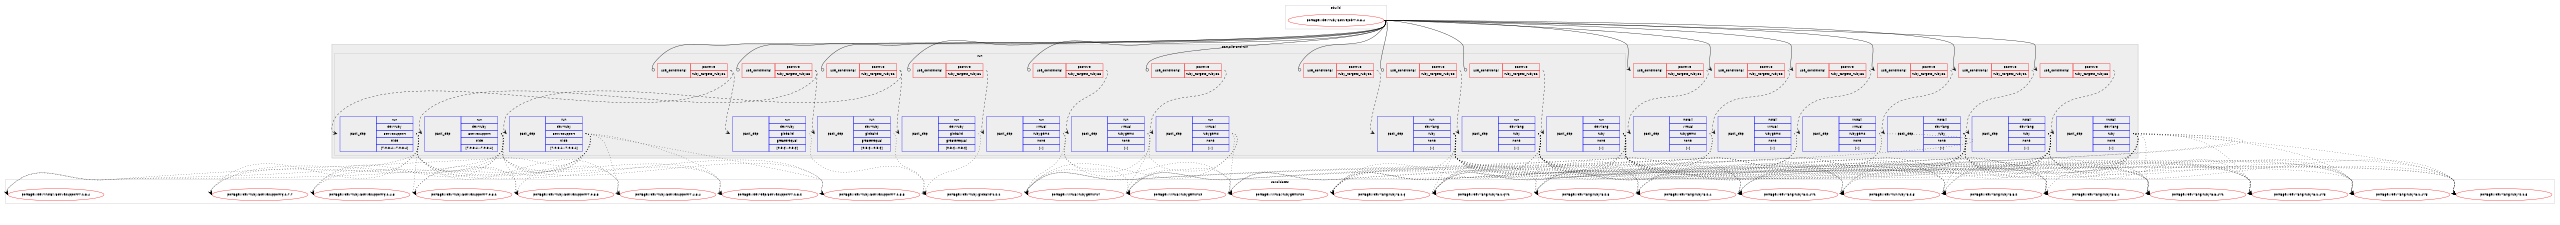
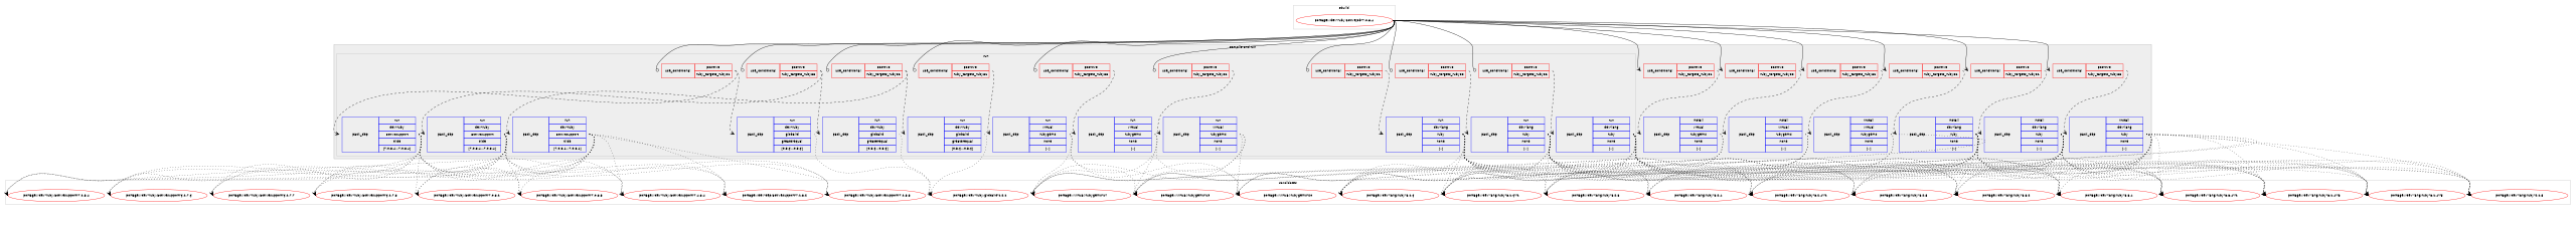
  digraph {
    compound=true
    concentrate=true
    fontname=Helvetica
    fontsize=10
    newrank=true
    rankdir=TB
    ranksep=1.5
    node [color=red fontname=Helvetica fontsize=10 shape=none]
    edge [arrowhead=vee headport=w style=dotted tailport=e weight=100]
    n1 [label="portage://dev-ruby/activejob-7.0.8.4" width=4 shape=""]
    n2 [color=blue label=<<TABLE BORDER="0" CELLBORDER="1" CELLSPACING="0" CELLPADDING="4" WIDTH="220"><TR><TD ROWSPAN="6" CELLPADDING="30">pack_dep</TD></TR><TR><TD WIDTH="110">install</TD></TR><TR><TD>dev-lang</TD></TR><TR><TD>ruby</TD></TR><TR><TD>none</TD></TR><TR><TD>[,,]</TD></TR></TABLE>>]
    n3 [label=<<TABLE BORDER="0" CELLBORDER="1" CELLSPACING="0" CELLPADDING="4"><TR><TD ROWSPAN="3" CELLPADDING="10">use_conditional</TD></TR><TR><TD>positive</TD></TR><TR><TD>ruby_targets_ruby31</TD></TR></TABLE>>]
    n4 [color=blue label=<<TABLE BORDER="0" CELLBORDER="1" CELLSPACING="0" CELLPADDING="4" WIDTH="220"><TR><TD ROWSPAN="6" CELLPADDING="30">pack_dep</TD></TR><TR><TD WIDTH="110">install</TD></TR><TR><TD>virtual</TD></TR><TR><TD>rubygems</TD></TR><TR><TD>none</TD></TR><TR><TD>[,,]</TD></TR></TABLE>>]
    n5 [label=<<TABLE BORDER="0" CELLBORDER="1" CELLSPACING="0" CELLPADDING="4"><TR><TD ROWSPAN="3" CELLPADDING="10">use_conditional</TD></TR><TR><TD>positive</TD></TR><TR><TD>ruby_targets_ruby31</TD></TR></TABLE>>]
    n6 [color=blue label=<<TABLE BORDER="0" CELLBORDER="1" CELLSPACING="0" CELLPADDING="4" WIDTH="220"><TR><TD ROWSPAN="6" CELLPADDING="30">pack_dep</TD></TR><TR><TD WIDTH="110">install</TD></TR><TR><TD>dev-lang</TD></TR><TR><TD>ruby</TD></TR><TR><TD>none</TD></TR><TR><TD>[,,]</TD></TR></TABLE>>]
    n7 [label=<<TABLE BORDER="0" CELLBORDER="1" CELLSPACING="0" CELLPADDING="4"><TR><TD ROWSPAN="3" CELLPADDING="10">use_conditional</TD></TR><TR><TD>positive</TD></TR><TR><TD>ruby_targets_ruby32</TD></TR></TABLE>>]
    n8 [color=blue label=<<TABLE BORDER="0" CELLBORDER="1" CELLSPACING="0" CELLPADDING="4" WIDTH="220"><TR><TD ROWSPAN="6" CELLPADDING="30">pack_dep</TD></TR><TR><TD WIDTH="110">install</TD></TR><TR><TD>virtual</TD></TR><TR><TD>rubygems</TD></TR><TR><TD>none</TD></TR><TR><TD>[,,]</TD></TR></TABLE>>]
    n9 [label=<<TABLE BORDER="0" CELLBORDER="1" CELLSPACING="0" CELLPADDING="4"><TR><TD ROWSPAN="3" CELLPADDING="10">use_conditional</TD></TR><TR><TD>positive</TD></TR><TR><TD>ruby_targets_ruby32</TD></TR></TABLE>>]
    n10 [color=blue label=<<TABLE BORDER="0" CELLBORDER="1" CELLSPACING="0" CELLPADDING="4" WIDTH="220"><TR><TD ROWSPAN="6" CELLPADDING="30">pack_dep</TD></TR><TR><TD WIDTH="110">install</TD></TR><TR><TD>dev-lang</TD></TR><TR><TD>ruby</TD></TR><TR><TD>none</TD></TR><TR><TD>[,,]</TD></TR></TABLE>>]
    n11 [label=<<TABLE BORDER="0" CELLBORDER="1" CELLSPACING="0" CELLPADDING="4"><TR><TD ROWSPAN="3" CELLPADDING="10">use_conditional</TD></TR><TR><TD>positive</TD></TR><TR><TD>ruby_targets_ruby33</TD></TR></TABLE>>]
    n12 [color=blue label=<<TABLE BORDER="0" CELLBORDER="1" CELLSPACING="0" CELLPADDING="4" WIDTH="220"><TR><TD ROWSPAN="6" CELLPADDING="30">pack_dep</TD></TR><TR><TD WIDTH="110">install</TD></TR><TR><TD>virtual</TD></TR><TR><TD>rubygems</TD></TR><TR><TD>none</TD></TR><TR><TD>[,,]</TD></TR></TABLE>>]
    n13 [label=<<TABLE BORDER="0" CELLBORDER="1" CELLSPACING="0" CELLPADDING="4"><TR><TD ROWSPAN="3" CELLPADDING="10">use_conditional</TD></TR><TR><TD>positive</TD></TR><TR><TD>ruby_targets_ruby33</TD></TR></TABLE>>]
    n14 [color=blue label=<<TABLE BORDER="0" CELLBORDER="1" CELLSPACING="0" CELLPADDING="4" WIDTH="220"><TR><TD ROWSPAN="6" CELLPADDING="30">pack_dep</TD></TR><TR><TD WIDTH="110">run</TD></TR><TR><TD>dev-lang</TD></TR><TR><TD>ruby</TD></TR><TR><TD>none</TD></TR><TR><TD>[,,]</TD></TR></TABLE>>]
    n15 [label=<<TABLE BORDER="0" CELLBORDER="1" CELLSPACING="0" CELLPADDING="4"><TR><TD ROWSPAN="3" CELLPADDING="10">use_conditional</TD></TR><TR><TD>positive</TD></TR><TR><TD>ruby_targets_ruby31</TD></TR></TABLE>>]
    n16 [color=blue label=<<TABLE BORDER="0" CELLBORDER="1" CELLSPACING="0" CELLPADDING="4" WIDTH="220"><TR><TD ROWSPAN="6" CELLPADDING="30">pack_dep</TD></TR><TR><TD WIDTH="110">run</TD></TR><TR><TD>dev-ruby</TD></TR><TR><TD>activesupport</TD></TR><TR><TD>tilde</TD></TR><TR><TD>[7.0.8.4,,,7.0.8.4]</TD></TR></TABLE>>]
    n17 [color=blue label=<<TABLE BORDER="0" CELLBORDER="1" CELLSPACING="0" CELLPADDING="4" WIDTH="220"><TR><TD ROWSPAN="6" CELLPADDING="30">pack_dep</TD></TR><TR><TD WIDTH="110">run</TD></TR><TR><TD>dev-ruby</TD></TR><TR><TD>globalid</TD></TR><TR><TD>greaterequal</TD></TR><TR><TD>[0.3.6,,,0.3.6]</TD></TR></TABLE>>]
    n18 [label=<<TABLE BORDER="0" CELLBORDER="1" CELLSPACING="0" CELLPADDING="4"><TR><TD ROWSPAN="3" CELLPADDING="10">use_conditional</TD></TR><TR><TD>positive</TD></TR><TR><TD>ruby_targets_ruby31</TD></TR></TABLE>>]
    n19 [color=blue label=<<TABLE BORDER="0" CELLBORDER="1" CELLSPACING="0" CELLPADDING="4" WIDTH="220"><TR><TD ROWSPAN="6" CELLPADDING="30">pack_dep</TD></TR><TR><TD WIDTH="110">run</TD></TR><TR><TD>virtual</TD></TR><TR><TD>rubygems</TD></TR><TR><TD>none</TD></TR><TR><TD>[,,]</TD></TR></TABLE>>]
    n20 [label=<<TABLE BORDER="0" CELLBORDER="1" CELLSPACING="0" CELLPADDING="4"><TR><TD ROWSPAN="3" CELLPADDING="10">use_conditional</TD></TR><TR><TD>positive</TD></TR><TR><TD>ruby_targets_ruby31</TD></TR></TABLE>>]
    n21 [color=blue label=<<TABLE BORDER="0" CELLBORDER="1" CELLSPACING="0" CELLPADDING="4" WIDTH="220"><TR><TD ROWSPAN="6" CELLPADDING="30">pack_dep</TD></TR><TR><TD WIDTH="110">run</TD></TR><TR><TD>dev-lang</TD></TR><TR><TD>ruby</TD></TR><TR><TD>none</TD></TR><TR><TD>[,,]</TD></TR></TABLE>>]
    n22 [label=<<TABLE BORDER="0" CELLBORDER="1" CELLSPACING="0" CELLPADDING="4"><TR><TD ROWSPAN="3" CELLPADDING="10">use_conditional</TD></TR><TR><TD>positive</TD></TR><TR><TD>ruby_targets_ruby32</TD></TR></TABLE>>]
    n23 [color=blue label=<<TABLE BORDER="0" CELLBORDER="1" CELLSPACING="0" CELLPADDING="4" WIDTH="220"><TR><TD ROWSPAN="6" CELLPADDING="30">pack_dep</TD></TR><TR><TD WIDTH="110">run</TD></TR><TR><TD>dev-ruby</TD></TR><TR><TD>activesupport</TD></TR><TR><TD>tilde</TD></TR><TR><TD>[7.0.8.4,,,7.0.8.4]</TD></TR></TABLE>>]
    n24 [color=blue label=<<TABLE BORDER="0" CELLBORDER="1" CELLSPACING="0" CELLPADDING="4" WIDTH="220"><TR><TD ROWSPAN="6" CELLPADDING="30">pack_dep</TD></TR><TR><TD WIDTH="110">run</TD></TR><TR><TD>dev-ruby</TD></TR><TR><TD>globalid</TD></TR><TR><TD>greaterequal</TD></TR><TR><TD>[0.3.6,,,0.3.6]</TD></TR></TABLE>>]
    n25 [label=<<TABLE BORDER="0" CELLBORDER="1" CELLSPACING="0" CELLPADDING="4"><TR><TD ROWSPAN="3" CELLPADDING="10">use_conditional</TD></TR><TR><TD>positive</TD></TR><TR><TD>ruby_targets_ruby32</TD></TR></TABLE>>]
    n26 [color=blue label=<<TABLE BORDER="0" CELLBORDER="1" CELLSPACING="0" CELLPADDING="4" WIDTH="220"><TR><TD ROWSPAN="6" CELLPADDING="30">pack_dep</TD></TR><TR><TD WIDTH="110">run</TD></TR><TR><TD>virtual</TD></TR><TR><TD>rubygems</TD></TR><TR><TD>none</TD></TR><TR><TD>[,,]</TD></TR></TABLE>>]
    n27 [label=<<TABLE BORDER="0" CELLBORDER="1" CELLSPACING="0" CELLPADDING="4"><TR><TD ROWSPAN="3" CELLPADDING="10">use_conditional</TD></TR><TR><TD>positive</TD></TR><TR><TD>ruby_targets_ruby32</TD></TR></TABLE>>]
    n28 [color=blue label=<<TABLE BORDER="0" CELLBORDER="1" CELLSPACING="0" CELLPADDING="4" WIDTH="220"><TR><TD ROWSPAN="6" CELLPADDING="30">pack_dep</TD></TR><TR><TD WIDTH="110">run</TD></TR><TR><TD>dev-lang</TD></TR><TR><TD>ruby</TD></TR><TR><TD>none</TD></TR><TR><TD>[,,]</TD></TR></TABLE>>]
    n29 [label=<<TABLE BORDER="0" CELLBORDER="1" CELLSPACING="0" CELLPADDING="4"><TR><TD ROWSPAN="3" CELLPADDING="10">use_conditional</TD></TR><TR><TD>positive</TD></TR><TR><TD>ruby_targets_ruby33</TD></TR></TABLE>>]
    n30 [color=blue label=<<TABLE BORDER="0" CELLBORDER="1" CELLSPACING="0" CELLPADDING="4" WIDTH="220"><TR><TD ROWSPAN="6" CELLPADDING="30">pack_dep</TD></TR><TR><TD WIDTH="110">run</TD></TR><TR><TD>dev-ruby</TD></TR><TR><TD>activesupport</TD></TR><TR><TD>tilde</TD></TR><TR><TD>[7.0.8.4,,,7.0.8.4]</TD></TR></TABLE>>]
    n31 [color=blue label=<<TABLE BORDER="0" CELLBORDER="1" CELLSPACING="0" CELLPADDING="4" WIDTH="220"><TR><TD ROWSPAN="6" CELLPADDING="30">pack_dep</TD></TR><TR><TD WIDTH="110">run</TD></TR><TR><TD>dev-ruby</TD></TR><TR><TD>globalid</TD></TR><TR><TD>greaterequal</TD></TR><TR><TD>[0.3.6,,,0.3.6]</TD></TR></TABLE>>]
    n32 [label=<<TABLE BORDER="0" CELLBORDER="1" CELLSPACING="0" CELLPADDING="4"><TR><TD ROWSPAN="3" CELLPADDING="10">use_conditional</TD></TR><TR><TD>positive</TD></TR><TR><TD>ruby_targets_ruby33</TD></TR></TABLE>>]
    n33 [color=blue label=<<TABLE BORDER="0" CELLBORDER="1" CELLSPACING="0" CELLPADDING="4" WIDTH="220"><TR><TD ROWSPAN="6" CELLPADDING="30">pack_dep</TD></TR><TR><TD WIDTH="110">run</TD></TR><TR><TD>virtual</TD></TR><TR><TD>rubygems</TD></TR><TR><TD>none</TD></TR><TR><TD>[,,]</TD></TR></TABLE>>]
    n34 [label=<<TABLE BORDER="0" CELLBORDER="1" CELLSPACING="0" CELLPADDING="4"><TR><TD ROWSPAN="3" CELLPADDING="10">use_conditional</TD></TR><TR><TD>positive</TD></TR><TR><TD>ruby_targets_ruby33</TD></TR></TABLE>>]
    n35 [label="portage://dev-lang/ruby-3.3.4-r1" width=4 shape=""]
    n36 [label="portage://dev-lang/ruby-3.3.4" width=4 shape=""]
    n37 [label="portage://dev-lang/ruby-3.3.2" width=4 shape=""]
-   n38 [label="portage://dev-run/ruby-3.2.5" width=4 shape=""]
+   n38 [label="portage://dev-lang/ruby-3.2.5" width=4 shape=""]
    n39 [label="portage://dev-lang/ruby-3.2.4-r1" width=4 shape=""]
    n40 [label="portage://dev-lang/ruby-3.2.4" width=4 shape=""]
    n41 [label="portage://dev-lang/ruby-3.2.3" width=4 shape=""]
    n42 [label="portage://dev-lang/ruby-3.1.6-r1" width=4 shape=""]
    n43 [label="portage://dev-lang/ruby-3.1.6" width=4 shape=""]
    n44 [label="portage://dev-lang/ruby-2.1.5" width=4 shape=""]
    n45 [label="portage://dev-lang/ruby-3.1.4-r5" width=4 shape=""]
    n46 [label="portage://dev-lang/ruby-3.1.4-r3" width=4 shape=""]
    n47 [label="portage://virtual/rubygems-20" width=4 shape=""]
    n48 [label="portage://virtual/rubygems-19" width=4 shape=""]
    n49 [label="portage://virtual/rubygems-17" width=4 shape=""]
-   n50 [label="portage://dev-install/activesupport-7.1.3.4" width=4 shape=""]
+   n50 [label="portage://dev-ruby/activesupport-7.1.3.4" width=4 shape=""]
    n51 [label="portage://dev-ruby/activesupport-7.1.3.3" width=4 shape=""]
    n52 [label="portage://dev-dep/activesupport-7.1.3.2" width=4 shape=""]
    n53 [label="portage://dev-ruby/activesupport-7.4.8.4" width=4 shape=""]
    n54 [label="portage://dev-ruby/activesupport-7.0.8.3" width=4 shape=""]
    n55 [label="portage://dev-ruby/activesupport-7.0.8.1" width=4 shape=""]
-   n56 [label="portage://dev-ruby/activesupport-6.1.4.8" width=4 shape=""]
+   n56 [label="portage://dev-ruby/activesupport-6.1.7.8" width=4 shape=""]
    n57 [label="portage://dev-ruby/activesupport-6.1.7.7" width=4 shape=""]
+   n58 [label="portage://dev-ruby/activesupport-6.1.7.6" width=4 shape=""]
    n59 [label="portage://dev-ruby/globalid-1.2.1" width=4 shape=""]
    subgraph cluster_1 {
      color=gray
      label=<<i>ebuild</i>>
      n1
    }
    subgraph cluster_2 {
      color=gray
      label=<<i>dependencies</i>>
      subgraph cluster_3 {
        color=gray
        fillcolor="#eeeeee"
        label=<<i>compile</i>>
        style=filled
        subgraph sub_4 {
          color=gray
          fillcolor="#eeeeee"
          label=<<i>compile</i>>
          style=filled
          n3
          subgraph sub_5 {
            color=gray
            fillcolor="#eeeeee"
            label=<<i>compile</i>>
            style=filled
            n2
          }
        }
        subgraph sub_6 {
          color=gray
          fillcolor="#eeeeee"
          label=<<i>compile</i>>
          style=filled
          n5
          subgraph sub_7 {
            color=gray
            fillcolor="#eeeeee"
            label=<<i>compile</i>>
            style=filled
            n4
          }
        }
        subgraph sub_8 {
          color=gray
          fillcolor="#eeeeee"
          label=<<i>compile</i>>
          style=filled
          n7
          subgraph sub_9 {
            color=gray
            fillcolor="#eeeeee"
            label=<<i>compile</i>>
            style=filled
            n6
          }
        }
        subgraph sub_10 {
          color=gray
          fillcolor="#eeeeee"
          label=<<i>compile</i>>
          style=filled
          n9
          subgraph sub_11 {
            color=gray
            fillcolor="#eeeeee"
            label=<<i>compile</i>>
            style=filled
            n8
          }
        }
        subgraph sub_12 {
          color=gray
          fillcolor="#eeeeee"
          label=<<i>compile</i>>
          style=filled
          n11
          subgraph sub_13 {
            color=gray
            fillcolor="#eeeeee"
            label=<<i>compile</i>>
            style=filled
            n10
          }
        }
        subgraph sub_14 {
          color=gray
          fillcolor="#eeeeee"
          label=<<i>compile</i>>
          style=filled
          n13
          subgraph sub_15 {
            color=gray
            fillcolor="#eeeeee"
            label=<<i>compile</i>>
            style=filled
            n12
          }
        }
      }
      subgraph cluster_16 {
        color=gray
        fillcolor="#eeeeee"
        label=<<i>compile and run</i>>
        style=filled
      }
      subgraph cluster_17 {
        color=gray
        fillcolor="#eeeeee"
        label=<<i>run</i>>
        style=filled
        subgraph sub_18 {
          color=gray
          fillcolor="#eeeeee"
          label=<<i>run</i>>
          style=filled
          n15
          subgraph sub_19 {
            color=gray
            fillcolor="#eeeeee"
            label=<<i>run</i>>
            style=filled
            n14
          }
        }
        subgraph sub_20 {
          color=gray
          fillcolor="#eeeeee"
          label=<<i>run</i>>
          style=filled
          n18
          subgraph sub_21 {
            color=gray
            fillcolor="#eeeeee"
            label=<<i>run</i>>
            style=filled
            n16
          }
          subgraph sub_22 {
            color=gray
            fillcolor="#eeeeee"
            label=<<i>run</i>>
            style=filled
            n17
          }
        }
        subgraph sub_23 {
          color=gray
          fillcolor="#eeeeee"
          label=<<i>run</i>>
          style=filled
          n20
          subgraph sub_24 {
            color=gray
            fillcolor="#eeeeee"
            label=<<i>run</i>>
            style=filled
            n19
          }
        }
        subgraph sub_25 {
          color=gray
          fillcolor="#eeeeee"
          label=<<i>run</i>>
          style=filled
          n22
          subgraph sub_26 {
            color=gray
            fillcolor="#eeeeee"
            label=<<i>run</i>>
            style=filled
            n21
          }
        }
        subgraph sub_27 {
          color=gray
          fillcolor="#eeeeee"
          label=<<i>run</i>>
          style=filled
          n25
          subgraph sub_28 {
            color=gray
            fillcolor="#eeeeee"
            label=<<i>run</i>>
            style=filled
            n23
          }
          subgraph sub_29 {
            color=gray
            fillcolor="#eeeeee"
            label=<<i>run</i>>
            style=filled
            n24
          }
        }
        subgraph sub_30 {
          color=gray
          fillcolor="#eeeeee"
          label=<<i>run</i>>
          style=filled
          n27
          subgraph sub_31 {
            color=gray
            fillcolor="#eeeeee"
            label=<<i>run</i>>
            style=filled
            n26
          }
        }
        subgraph sub_32 {
          color=gray
          fillcolor="#eeeeee"
          label=<<i>run</i>>
          style=filled
          n29
          subgraph sub_33 {
            color=gray
            fillcolor="#eeeeee"
            label=<<i>run</i>>
            style=filled
            n28
          }
        }
        subgraph sub_34 {
          color=gray
          fillcolor="#eeeeee"
          label=<<i>run</i>>
          style=filled
          n32
          subgraph sub_35 {
            color=gray
            fillcolor="#eeeeee"
            label=<<i>run</i>>
            style=filled
            n30
          }
          subgraph sub_36 {
            color=gray
            fillcolor="#eeeeee"
            label=<<i>run</i>>
            style=filled
            n31
          }
        }
        subgraph sub_37 {
          color=gray
          fillcolor="#eeeeee"
          label=<<i>run</i>>
          style=filled
          n34
          subgraph sub_38 {
            color=gray
            fillcolor="#eeeeee"
            label=<<i>run</i>>
            style=filled
            n33
          }
        }
      }
    }
    subgraph cluster_39 {
      color=gray
      label=<<i>candidates</i>>
      rank=same
      subgraph sub_40 {
        color=black
        label=<<i>candidates</i>>
        nodesep=1
        rank=same
        n35
        n36
        n37
        n38
        n39
        n40
        n41
        n42
        n43
        n44
        n45
        n46
      }
      subgraph sub_41 {
        color=black
        label=<<i>candidates</i>>
        nodesep=1
        rank=same
        n47
        n48
        n49
      }
      subgraph sub_42 {
        color=black
        label=<<i>candidates</i>>
        nodesep=1
        rank=same
        n35
        n36
        n37
        n38
        n39
        n40
        n41
        n42
        n43
        n44
        n45
        n46
      }
      subgraph sub_43 {
        color=black
        label=<<i>candidates</i>>
        nodesep=1
        rank=same
        n47
        n48
        n49
      }
      subgraph sub_44 {
        color=black
        label=<<i>candidates</i>>
        nodesep=1
        rank=same
        n35
        n36
        n37
        n38
        n39
        n40
        n41
        n42
        n43
        n44
        n45
        n46
      }
      subgraph sub_45 {
        color=black
        label=<<i>candidates</i>>
        nodesep=1
        rank=same
        n47
        n48
        n49
      }
      subgraph sub_46 {
        color=black
        label=<<i>candidates</i>>
        nodesep=1
        rank=same
        n35
        n36
        n37
        n38
        n39
        n40
        n41
        n42
        n43
        n44
        n45
        n46
      }
      subgraph sub_47 {
        color=black
        label=<<i>candidates</i>>
        nodesep=1
        rank=same
        n50
        n51
        n52
        n53
        n54
        n55
        n56
        n57
+       n58
      }
      subgraph sub_48 {
        color=black
        label=<<i>candidates</i>>
        nodesep=1
        rank=same
        n59
      }
      subgraph sub_49 {
        color=black
        label=<<i>candidates</i>>
        nodesep=1
        rank=same
        n47
        n48
        n49
      }
      subgraph sub_50 {
        color=black
        label=<<i>candidates</i>>
        nodesep=1
        rank=same
        n35
        n36
        n37
        n38
        n39
        n40
        n41
        n42
        n43
        n44
        n45
        n46
      }
      subgraph sub_51 {
        color=black
        label=<<i>candidates</i>>
        nodesep=1
        rank=same
        n50
        n51
        n52
        n53
        n54
        n55
        n56
        n57
+       n58
      }
      subgraph sub_52 {
        color=black
        label=<<i>candidates</i>>
        nodesep=1
        rank=same
        n59
      }
      subgraph sub_53 {
        color=black
        label=<<i>candidates</i>>
        nodesep=1
        rank=same
        n47
        n48
        n49
      }
      subgraph sub_54 {
        color=black
        label=<<i>candidates</i>>
        nodesep=1
        rank=same
        n35
        n36
        n37
        n38
        n39
        n40
        n41
        n42
        n43
        n44
        n45
        n46
      }
      subgraph sub_55 {
        color=black
        label=<<i>candidates</i>>
        nodesep=1
        rank=same
        n50
        n51
        n52
        n53
        n54
        n55
        n56
        n57
+       n58
      }
      subgraph sub_56 {
        color=black
        label=<<i>candidates</i>>
        nodesep=1
        rank=same
        n59
      }
      subgraph sub_57 {
        color=black
        label=<<i>candidates</i>>
        nodesep=1
        rank=same
        n47
        n48
        n49
      }
    }
    n1 -> n3 [style=solid weight=20]
    n1 -> n5 [style=solid weight=20]
    n1 -> n7 [style=solid weight=20]
    n1 -> n9 [style=solid weight=20]
    n1 -> n11 [style=solid weight=20]
    n1 -> n13 [style=solid weight=20]
    n1 -> n15 [arrowhead=odot style=solid weight=20]
    n1 -> n18 [arrowhead=odot style=solid weight=20]
    n1 -> n20 [arrowhead=odot style=solid weight=20]
    n1 -> n22 [arrowhead=odot style=solid weight=20]
    n1 -> n25 [arrowhead=odot style=solid weight=20]
    n1 -> n27 [arrowhead=odot style=solid weight=20]
    n1 -> n29 [arrowhead=odot style=solid weight=20]
    n1 -> n32 [arrowhead=odot style=solid weight=20]
    n1 -> n34 [arrowhead=odot style=solid weight=20]
    n2 -> n35
    n2 -> n36
    n2 -> n37
    n2 -> n38
    n2 -> n39
    n2 -> n40
    n2 -> n41
    n2 -> n42
    n2 -> n43
    n2 -> n44
    n2 -> n45
    n2 -> n46
    n3 -> n2 [style=dashed weight=20]
    n4 -> n47
    n4 -> n48
    n4 -> n49
    n5 -> n4 [style=dashed weight=20]
    n6 -> n35
    n6 -> n36
    n6 -> n37
    n6 -> n38
    n6 -> n39
    n6 -> n40
    n6 -> n41
    n6 -> n42
    n6 -> n43
    n6 -> n44
    n6 -> n45
    n6 -> n46
    n7 -> n6 [style=dashed weight=20]
    n8 -> n47
    n8 -> n48
    n8 -> n49
    n9 -> n8 [style=dashed weight=20]
    n10 -> n35
    n10 -> n36
    n10 -> n37
    n10 -> n38
    n10 -> n39
    n10 -> n40
    n10 -> n41
    n10 -> n42
    n10 -> n43
    n10 -> n44
    n10 -> n45
    n10 -> n46
    n11 -> n10 [style=dashed weight=20]
    n12 -> n47
    n12 -> n48
    n12 -> n49
    n13 -> n12 [style=dashed weight=20]
    n14 -> n35
    n14 -> n36
    n14 -> n37
    n14 -> n38
    n14 -> n39
    n14 -> n40
    n14 -> n41
    n14 -> n42
    n14 -> n43
    n14 -> n44
    n14 -> n45
    n14 -> n46
    n15 -> n14 [style=dashed weight=20]
    n16 -> n50
    n16 -> n51
    n16 -> n52
    n16 -> n53
    n16 -> n54
    n16 -> n55
    n16 -> n56
    n16 -> n57
+   n16 -> n58
    n17 -> n59
    n18 -> n16 [style=dashed weight=20]
    n18 -> n17 [style=dashed weight=20]
    n19 -> n47
    n19 -> n48
    n19 -> n49
    n20 -> n19 [style=dashed weight=20]
    n21 -> n35
    n21 -> n36
    n21 -> n37
    n21 -> n38
    n21 -> n39
    n21 -> n40
    n21 -> n41
    n21 -> n42
    n21 -> n43
    n21 -> n44
    n21 -> n45
    n21 -> n46
    n22 -> n21 [style=dashed weight=20]
    n23 -> n50
    n23 -> n51
    n23 -> n52
    n23 -> n53
    n23 -> n54
    n23 -> n55
    n23 -> n56
    n23 -> n57
+   n23 -> n58
    n24 -> n59
    n25 -> n23 [style=dashed weight=20]
    n25 -> n24 [style=dashed weight=20]
    n26 -> n47
    n26 -> n48
    n26 -> n49
    n27 -> n26 [style=dashed weight=20]
    n28 -> n35
    n28 -> n36
    n28 -> n37
    n28 -> n38
    n28 -> n39
    n28 -> n40
    n28 -> n41
    n28 -> n42
    n28 -> n43
    n28 -> n44
    n28 -> n45
    n28 -> n46
    n29 -> n28 [style=dashed weight=20]
    n30 -> n50
    n30 -> n51
    n30 -> n52
    n30 -> n53
    n30 -> n54
    n30 -> n55
    n30 -> n56
    n30 -> n57
+   n30 -> n58
    n31 -> n59
    n32 -> n30 [style=dashed weight=20]
    n32 -> n31 [style=dashed weight=20]
    n33 -> n47
    n33 -> n48
    n33 -> n49
    n34 -> n33 [style=dashed weight=20]
  }
